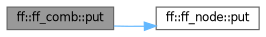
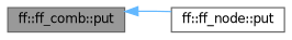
  digraph {
    rankdir=LR
    node [fontname=Helvetica fontsize=10 shape=box style=filled]
    n1 [color=gray40 fillcolor=grey60 fontcolor=black height=0.2 label="ff::ff_comb::put" width=0.4]
    n2 [color=grey40 fillcolor=white height=0.2 label="ff::ff_node::put" width=0.4]
-   n1 -> n2 [color=steelblue1 fontname=Helvetica fontsize=10 labelfontname=Helvetica labelfontsize=10 style=solid]
+   n2 -> n1 [color=steelblue1 fontname=Helvetica fontsize=10 labelfontname=Helvetica labelfontsize=10 style=solid]
  }
